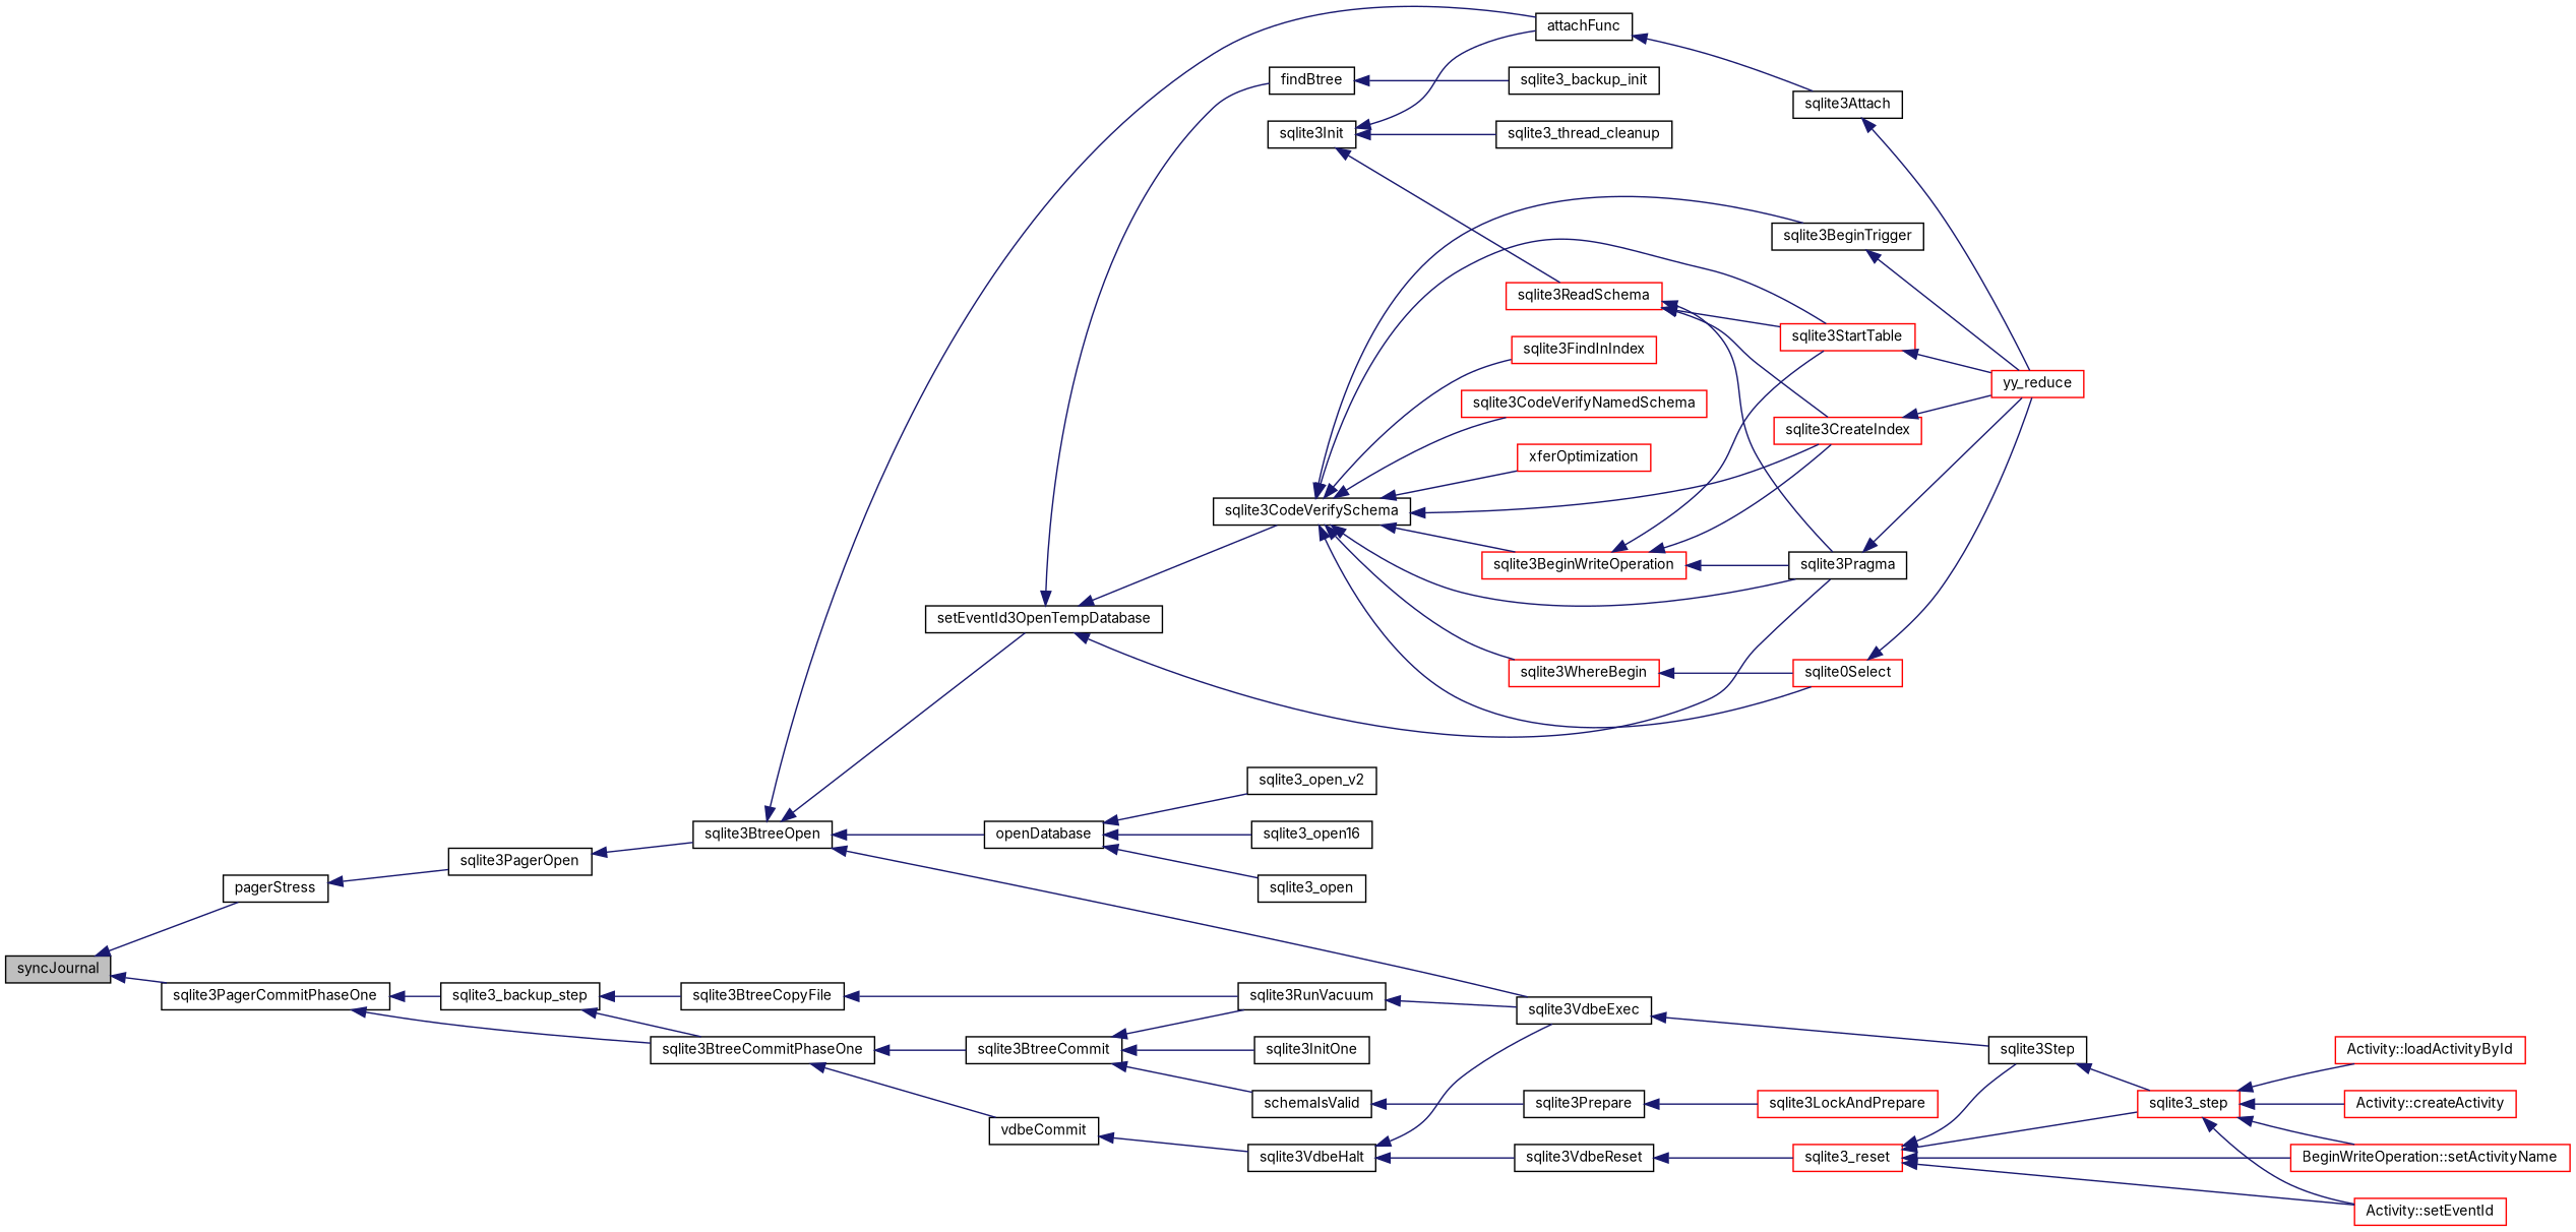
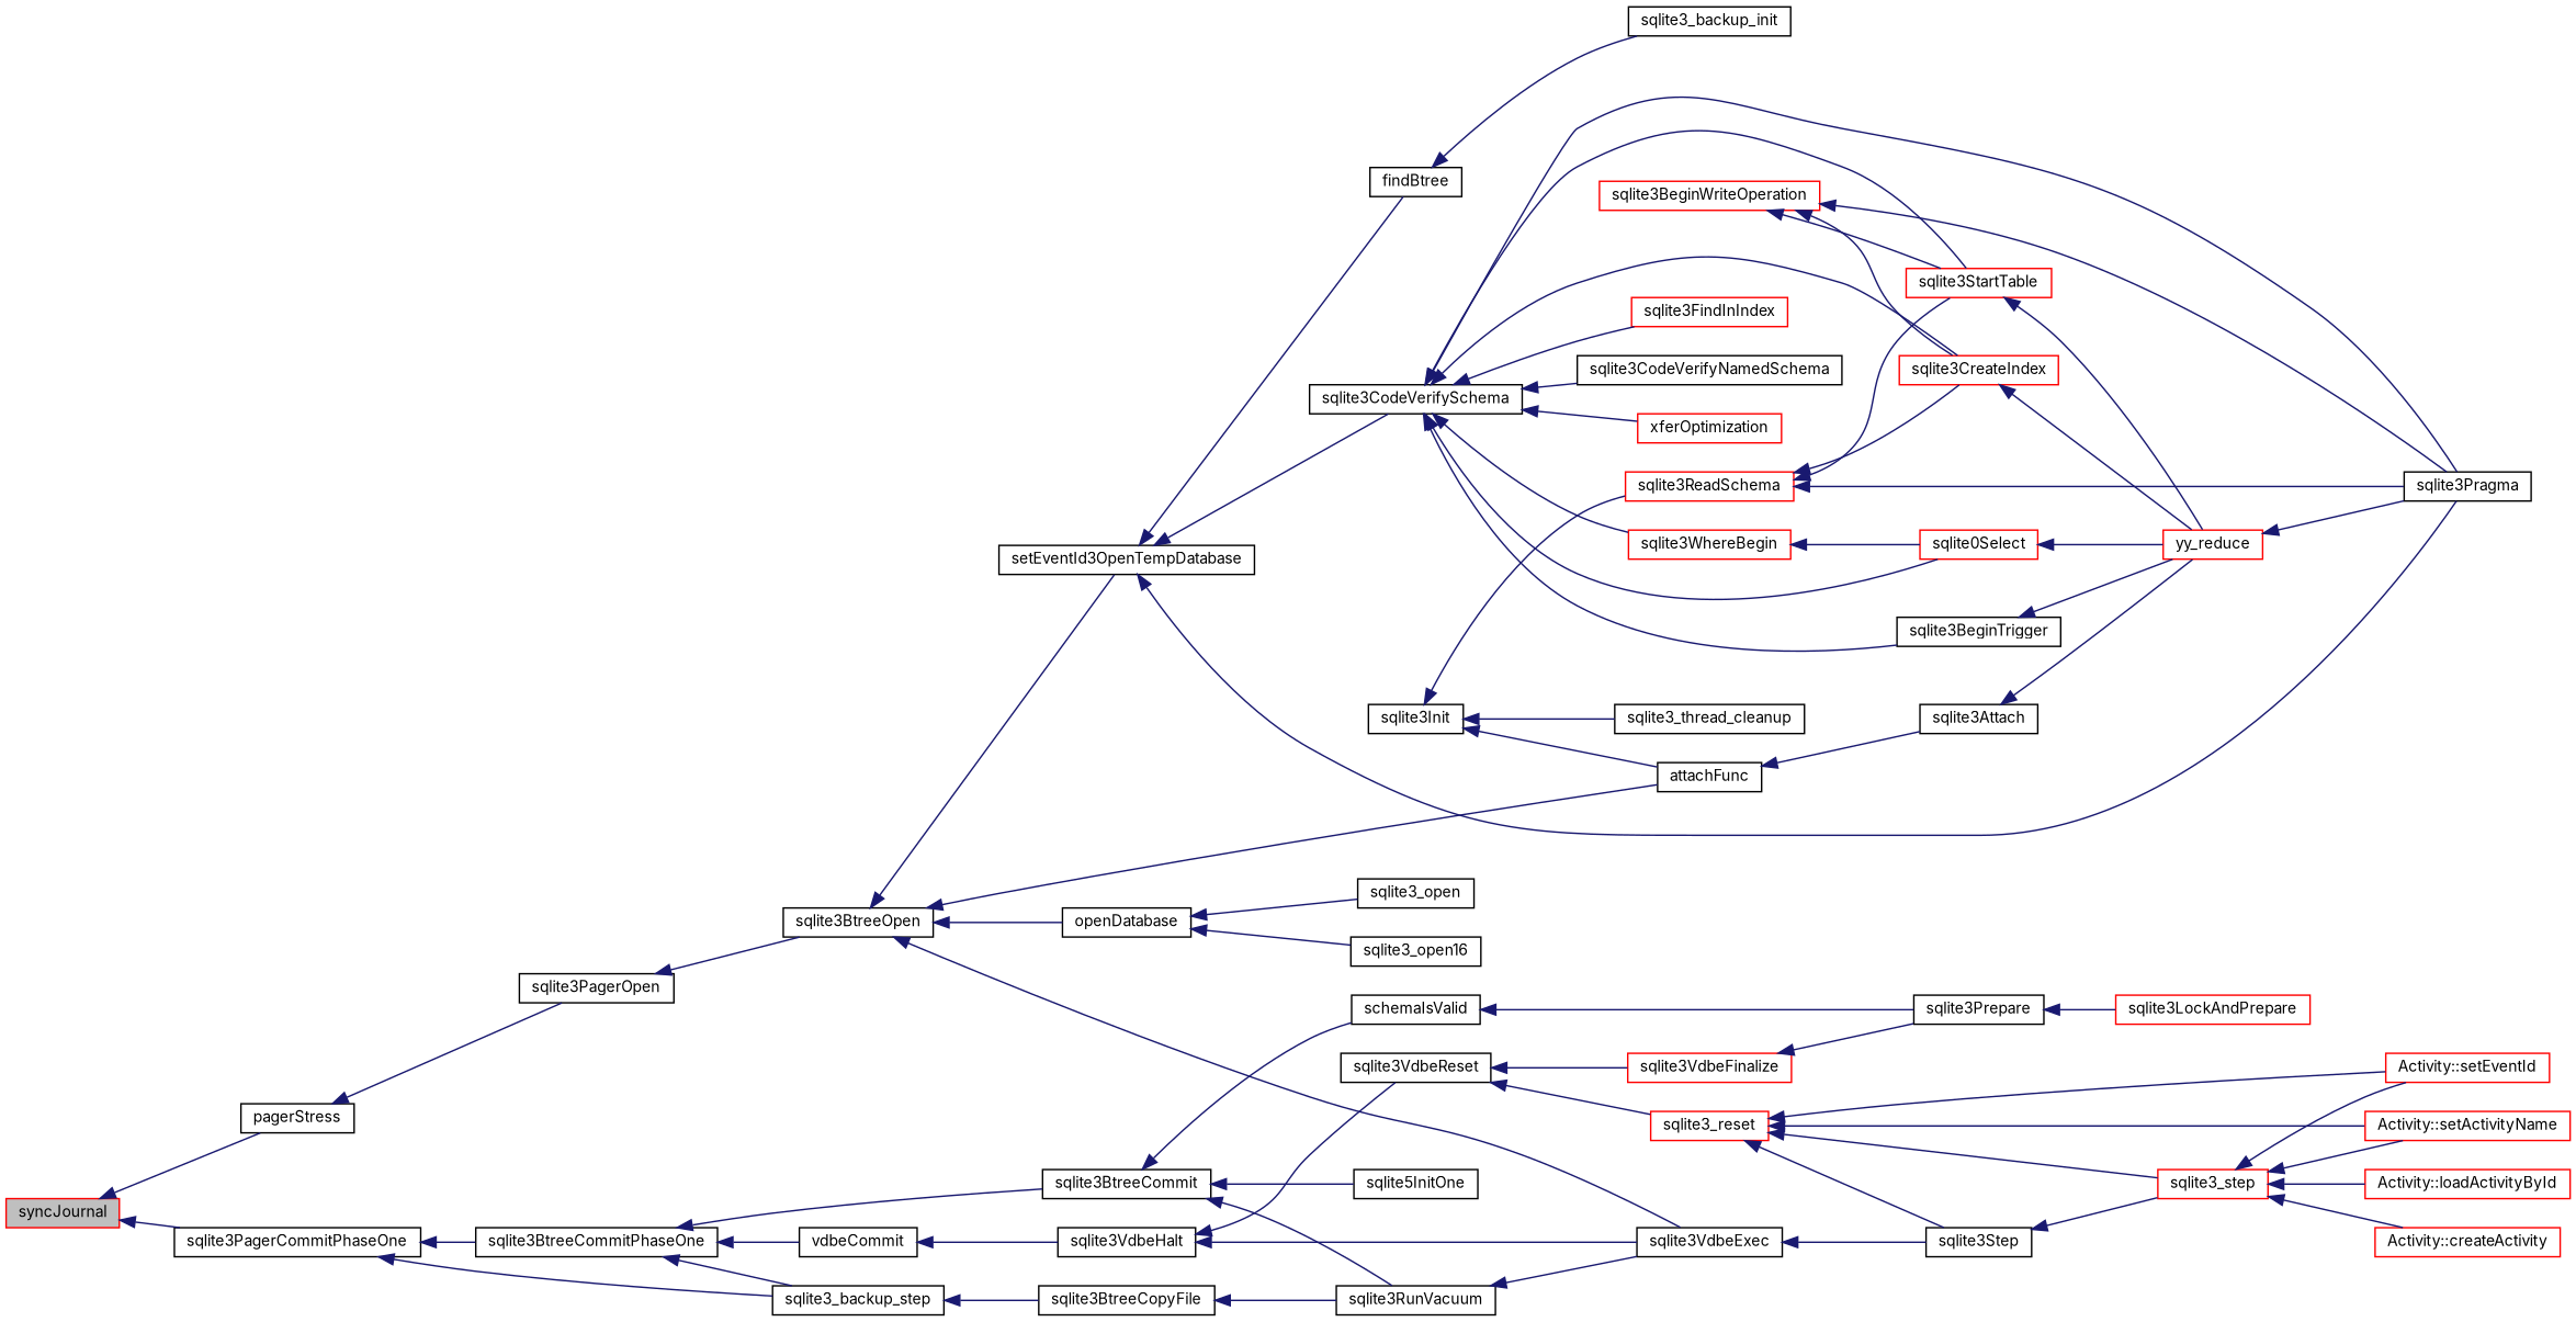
  digraph {
    fontname=Inter
    rankdir=LR
    node [color=black fillcolor=white fontname=Inter fontsize=10 shape=record style=filled]
    edge [color=midnightblue dir=back fontname=Inter fontsize=10 labelfontname=FreeSans labelfontsize=10 style=solid]
-   n1 [fillcolor=grey75 fontcolor=black height=0.2 label=syncJournal width=0.4]
+   n1 [color=red fillcolor=grey75 fontcolor=black height=0.2 label=syncJournal width=0.4]
    n2 [height=0.2 label=pagerStress width=0.4]
    n3 [height=0.2 label=sqlite3PagerCommitPhaseOne width=0.4]
    n4 [height=0.2 label=sqlite3PagerOpen width=0.4]
    n5 [height=0.2 label=sqlite3BtreeCommitPhaseOne width=0.4]
    n6 [height=0.2 label=sqlite3_backup_step width=0.4]
    n7 [height=0.2 label=sqlite3BtreeOpen width=0.4]
    n8 [height=0.2 label=sqlite3VdbeExec width=0.4]
    n9 [height=0.2 label=attachFunc width=0.4]
    n10 [height=0.2 label=setEventId3OpenTempDatabase width=0.4]
    n11 [height=0.2 label=openDatabase width=0.4]
    n12 [height=0.2 label=sqlite3Step width=0.4]
    n13 [height=0.2 label=sqlite3Attach width=0.4]
    n14 [height=0.2 label=findBtree width=0.4]
    n15 [height=0.2 label=sqlite3CodeVerifySchema width=0.4]
    n16 [height=0.2 label=sqlite3Pragma width=0.4]
    n17 [height=0.2 label=sqlite3_open width=0.4]
-   n18 [height=0.2 label=sqlite3_open_v2 width=0.4]
    n19 [height=0.2 label=sqlite3_open16 width=0.4]
    n20 [color=red height=0.2 label=sqlite3_step width=0.4]
    n21 [color=red height=0.2 label="Activity::createActivity" width=0.4]
    n22 [color=red height=0.2 label="Activity::loadActivityById" width=0.4]
    n23 [color=red height=0.2 label="Activity::setEventId" width=0.4]
-   n24 [color=red height=0.2 label="BeginWriteOperation::setActivityName" width=0.4]
+   n24 [color=red height=0.2 label="Activity::setActivityName" width=0.4]
    n25 [color=red height=0.2 label=yy_reduce width=0.4]
    n26 [height=0.2 label=sqlite3_backup_init width=0.4]
    n27 [color=red height=0.2 label=sqlite3FindInIndex width=0.4]
    n28 [color=red height=0.2 label=sqlite3StartTable width=0.4]
    n29 [color=red height=0.2 label=sqlite3CreateIndex width=0.4]
-   n30 [color=red height=0.2 label=sqlite3CodeVerifyNamedSchema width=0.4]
+   n30 [height=0.2 label=sqlite3CodeVerifyNamedSchema width=0.4]
    n31 [color=red height=0.2 label=sqlite3BeginWriteOperation width=0.4]
    n32 [color=red height=0.2 label=xferOptimization width=0.4]
    n33 [color=red height=0.2 label=sqlite0Select width=0.4]
    n34 [height=0.2 label=sqlite3BeginTrigger width=0.4]
    n35 [color=red height=0.2 label=sqlite3WhereBegin width=0.4]
    n36 [height=0.2 label=sqlite3BtreeCommit width=0.4]
    n37 [height=0.2 label=vdbeCommit width=0.4]
    n38 [height=0.2 label=sqlite3BtreeCopyFile width=0.4]
-   n39 [height=0.2 label=sqlite3InitOne width=0.4]
+   n39 [height=0.2 label=sqlite5InitOne width=0.4]
    n40 [height=0.2 label=schemaIsValid width=0.4]
    n41 [height=0.2 label=sqlite3RunVacuum width=0.4]
    n42 [height=0.2 label=sqlite3VdbeHalt width=0.4]
    n43 [height=0.2 label=sqlite3Prepare width=0.4]
    n44 [height=0.2 label=sqlite3Init width=0.4]
    n45 [color=red height=0.2 label=sqlite3ReadSchema width=0.4]
    n46 [height=0.2 label=sqlite3_thread_cleanup width=0.4]
    n47 [color=red height=0.2 label=sqlite3LockAndPrepare width=0.4]
    n48 [height=0.2 label=sqlite3VdbeReset width=0.4]
+   n49 [color=red height=0.2 label=sqlite3VdbeFinalize width=0.4]
    n50 [color=red height=0.2 label=sqlite3_reset width=0.4]
    n1 -> n2
    n1 -> n3
    n2 -> n4
    n3 -> n5
    n3 -> n6
    n4 -> n7
-   n6 -> n5
+   n5 -> n6
    n5 -> n36
    n5 -> n37
    n6 -> n38
    n7 -> n8
    n7 -> n9
    n7 -> n10
    n7 -> n11
    n8 -> n12
    n9 -> n13
    n10 -> n14
    n10 -> n15
    n10 -> n16
    n11 -> n17
-   n11 -> n18
    n11 -> n19
    n12 -> n20
    n13 -> n25
    n14 -> n26
    n15 -> n16
    n15 -> n27
    n15 -> n28
    n15 -> n29
    n15 -> n30
-   n15 -> n31
    n15 -> n32
    n15 -> n33
    n15 -> n34
    n15 -> n35
-   n16 -> n25
+   n25 -> n16
    n20 -> n21
    n20 -> n22
    n20 -> n23
    n20 -> n24
    n28 -> n25
    n29 -> n25
    n31 -> n16
    n31 -> n28
    n31 -> n29
    n33 -> n25
    n34 -> n25
    n35 -> n33
    n36 -> n39
    n36 -> n40
    n36 -> n41
    n37 -> n42
    n38 -> n41
    n40 -> n43
    n41 -> n8
    n42 -> n8
    n42 -> n48
    n43 -> n47
    n44 -> n9
    n44 -> n45
    n44 -> n46
    n45 -> n16
    n45 -> n28
    n45 -> n29
+   n48 -> n49
    n48 -> n50
+   n49 -> n43
    n50 -> n12
    n50 -> n20
    n50 -> n23
    n50 -> n24
  }
